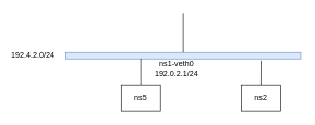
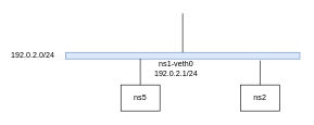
  <mxCell id="0" />
  <mxCell id="1" parent="0" />
  <mxCell id="2" value="" style="rounded=0;whiteSpace=wrap;html=1;fillColor=#dae8fc;strokeColor=#6c8ebf;" vertex="1" parent="1"><mxGeometry x="100" y="80" width="360" height="10" as="geometry" /></mxCell>
  <mxCell id="3" value="ns5" style="rounded=0;whiteSpace=wrap;html=1;" vertex="1" parent="1"><mxGeometry x="185" y="130" width="60" height="40" as="geometry" /></mxCell>
  <mxCell id="4" value="ns2" style="rounded=0;whiteSpace=wrap;html=1;" vertex="1" parent="1"><mxGeometry x="369" y="130" width="60" height="40" as="geometry" /></mxCell>
- <mxCell id="5" value="192.4.2.0/24" style="text;html=1;strokeColor=none;fillColor=none;align=center;verticalAlign=middle;whiteSpace=wrap;rounded=0;" vertex="1" parent="1"><mxGeometry x="20" y="70" width="60" height="30" as="geometry" /></mxCell>
+ <mxCell id="5" value="192.0.2.0/24" style="text;html=1;strokeColor=none;fillColor=none;align=center;verticalAlign=middle;whiteSpace=wrap;rounded=0;" vertex="1" parent="1"><mxGeometry x="20" y="70" width="60" height="30" as="geometry" /></mxCell>
  <mxCell id="6" value="ns1-veth0&lt;br&gt;192.0.2.1/24" style="text;html=1;strokeColor=none;fillColor=none;align=center;verticalAlign=middle;whiteSpace=wrap;rounded=0;" vertex="1" parent="1"><mxGeometry x="230" y="90" width="80" height="30" as="geometry" /></mxCell>
  <mxCell id="7" value="" style="endArrow=none;html=1;rounded=0;entryX=0.319;entryY=0.95;entryDx=0;entryDy=0;entryPerimeter=0;" edge="1" parent="1" source="3" target="2"><mxGeometry width="50" height="50" relative="1" as="geometry"><mxPoint x="330" y="240" as="sourcePoint" /><mxPoint x="380" y="190" as="targetPoint" /></mxGeometry></mxCell>
  <mxCell id="8" value="" style="endArrow=none;html=1;rounded=0;entryX=0.5;entryY=0;entryDx=0;entryDy=0;exitX=0.831;exitY=1.25;exitDx=0;exitDy=0;exitPerimeter=0;" edge="1" parent="1" source="2" target="4"><mxGeometry width="50" height="50" relative="1" as="geometry"><mxPoint x="224.947" y="140" as="sourcePoint" /><mxPoint x="224.84" y="99.5" as="targetPoint" /></mxGeometry></mxCell>
  <mxCell id="9" value="" style="endArrow=none;html=1;rounded=0;entryX=0.5;entryY=0;entryDx=0;entryDy=0;" edge="1" parent="1" target="2"><mxGeometry width="50" height="50" relative="1" as="geometry"><mxPoint x="280" y="20" as="sourcePoint" /><mxPoint x="380" y="190" as="targetPoint" /></mxGeometry></mxCell>
